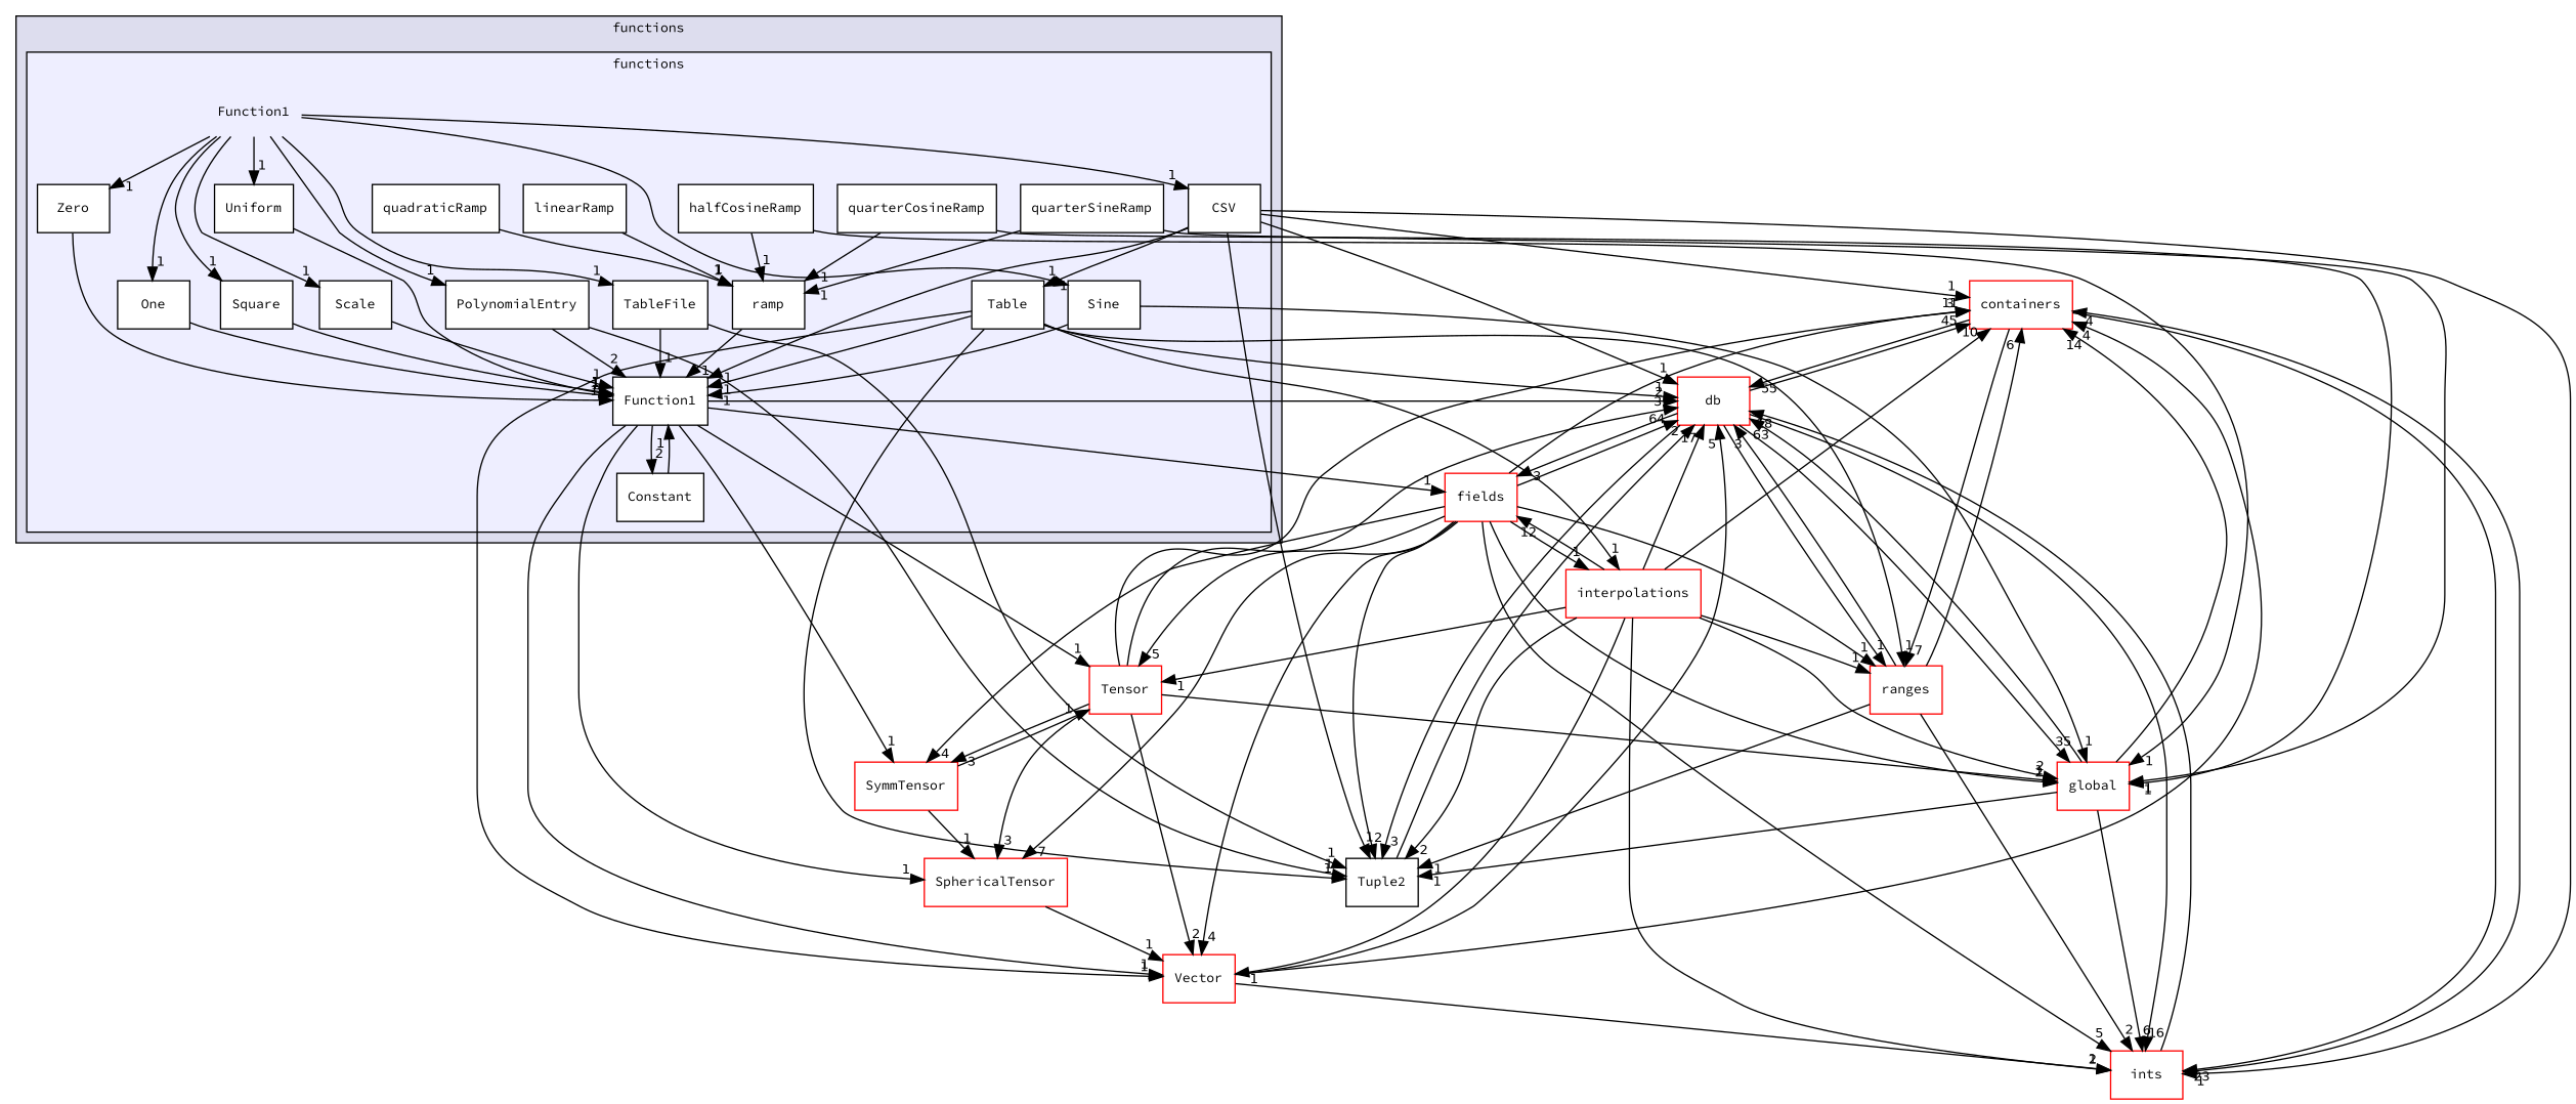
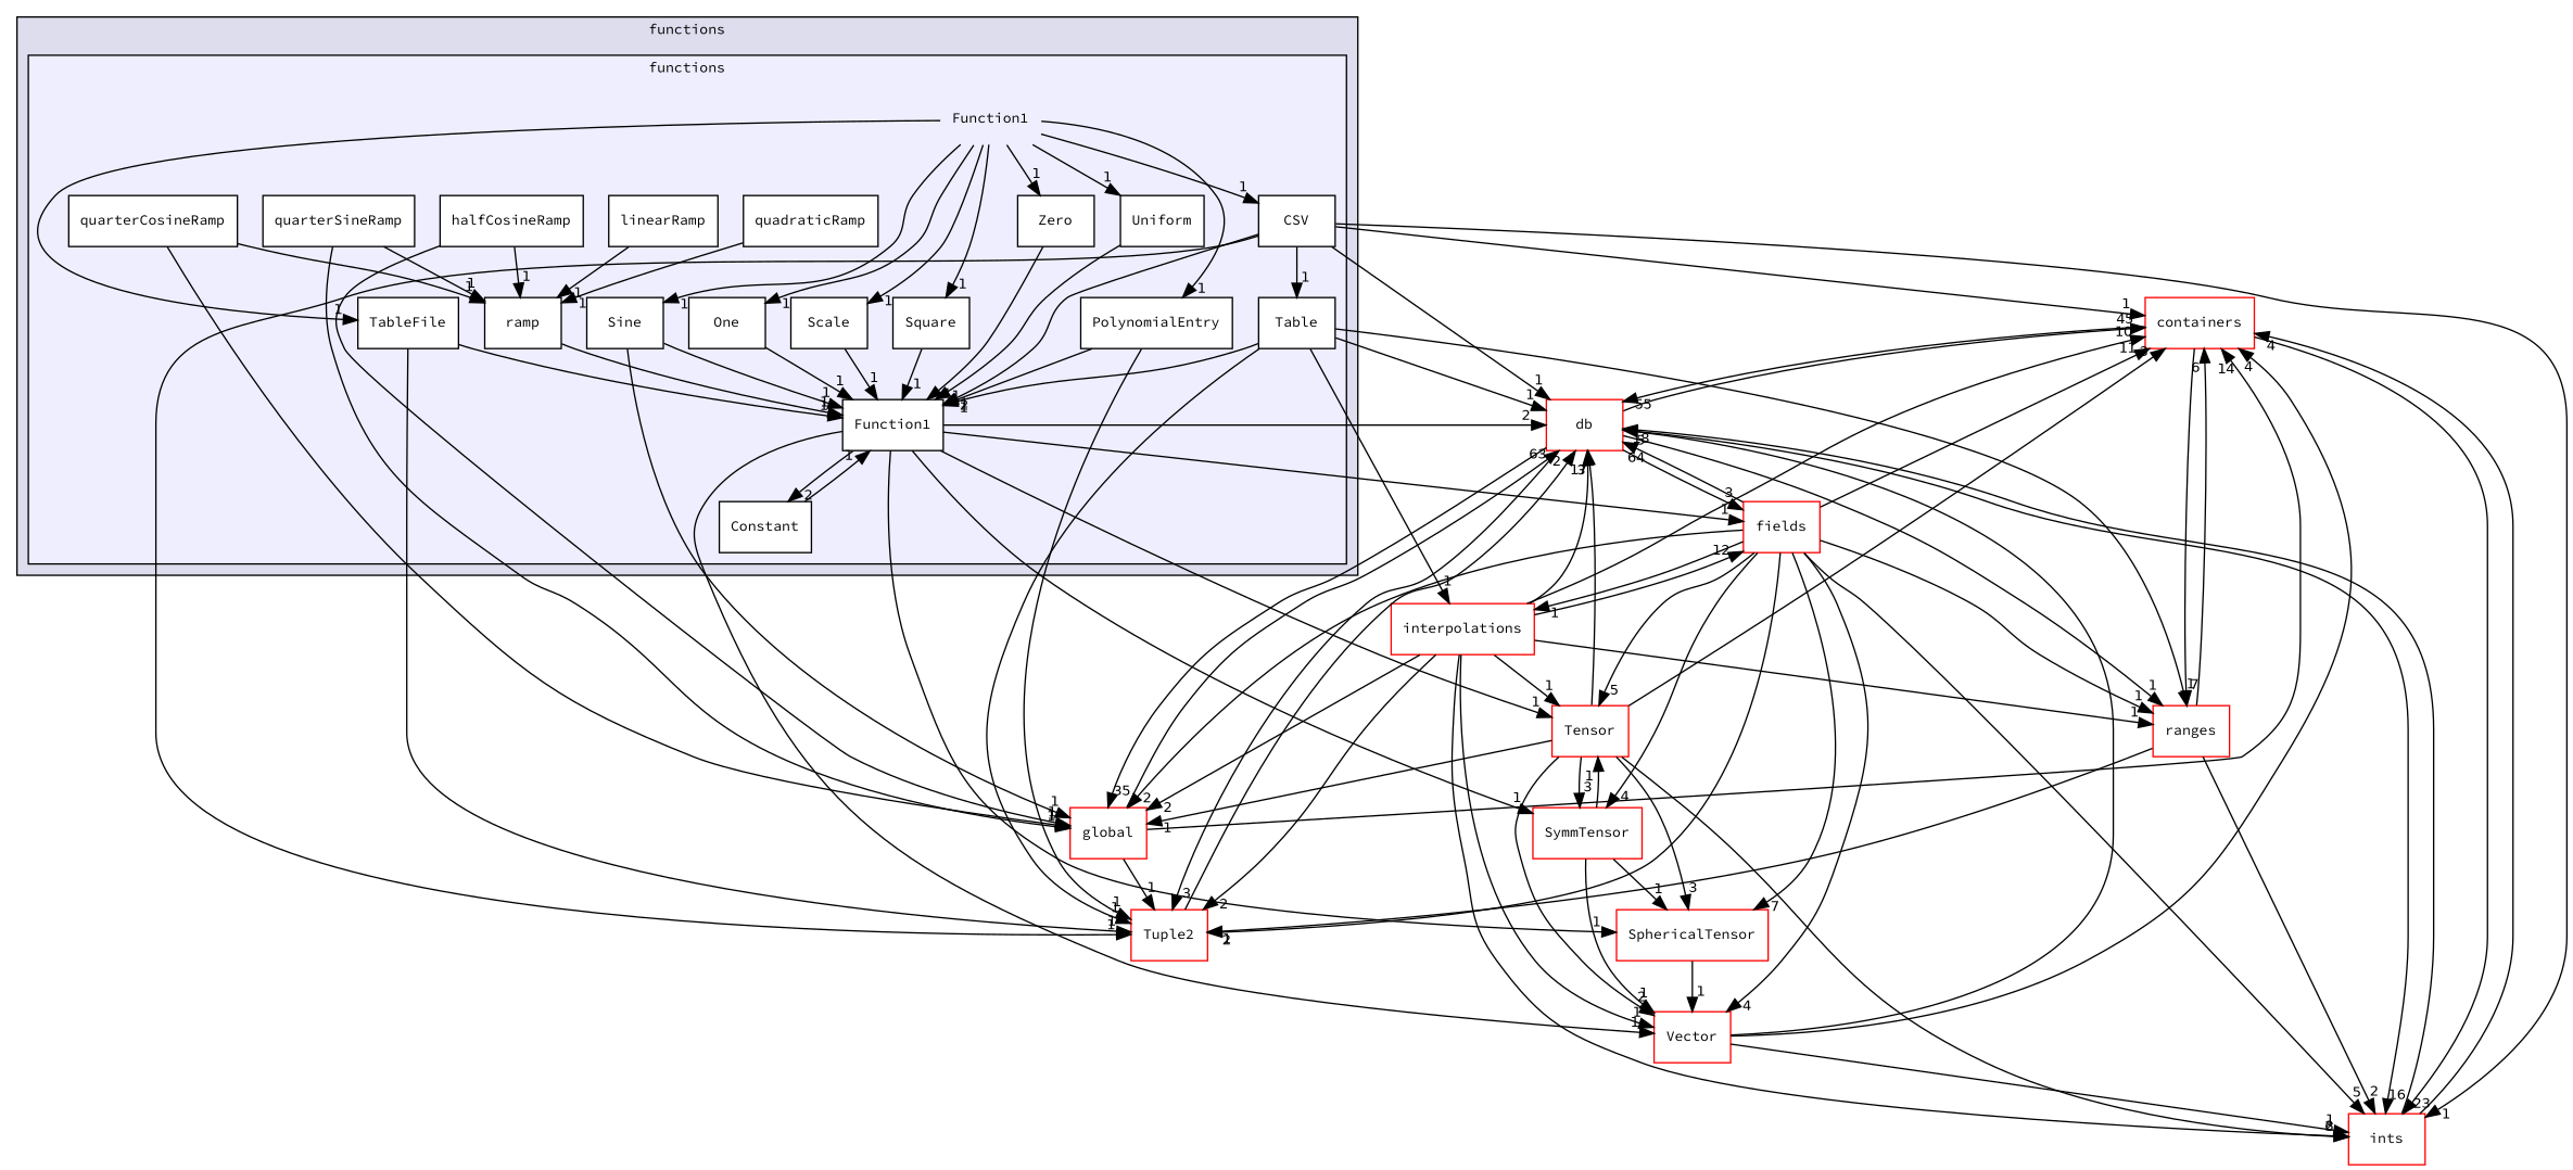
  digraph {
    compound=true
    fontname="Source Code Pro"
    node [fontname="Source Code Pro" fontsize=10 shape=box color=black fillcolor=white style=filled]
    edge [headlabel=1 labeldistance=1.5 labelfontname=Helvetica labelfontsize=10 fontname="Source Code Pro"]
    n1 [label=Function1 shape=plaintext color="" fillcolor="" style=""]
    n2 [label=Constant]
    n3 [label=CSV]
    n4 [label=Function1]
    n5 [label=halfCosineRamp]
    n6 [label=linearRamp]
    n7 [label=One]
    n8 [label=PolynomialEntry]
    n9 [label=quadraticRamp]
    n10 [label=quarterCosineRamp]
    n11 [label=quarterSineRamp]
    n12 [label=ramp]
    n13 [label=Scale]
    n14 [label=Sine]
    n15 [label=Square]
    n16 [label=Table]
    n17 [label=TableFile]
    n18 [label=Uniform]
    n19 [label=Zero]
    n20 [color=red label=containers fillcolor="" style=""]
-   n21 [label=Tuple2 color="" fillcolor="" style=""]
+   n21 [label=Tuple2 color=red fillcolor="" style=""]
    n22 [color=red label=db fillcolor="" style=""]
    n23 [color=red label=ints fillcolor="" style=""]
    n24 [color=red label=fields fillcolor="" style=""]
    n25 [color=red label=Tensor fillcolor="" style=""]
    n26 [color=red label=Vector fillcolor="" style=""]
    n27 [color=red label=SphericalTensor fillcolor="" style=""]
    n28 [color=red label=SymmTensor fillcolor="" style=""]
    n29 [color=red label=global fillcolor="" style=""]
    n30 [color=red label=interpolations fillcolor="" style=""]
    n31 [color=red label=ranges fillcolor="" style=""]
    subgraph cluster_1 {
      bgcolor="#ddddee"
      fontsize=10
      label=functions
      pencolor=black
      subgraph cluster_2 {
        bgcolor="#eeeeff"
        fontsize=10
        pencolor=black
        n1
        n2
        n3
        n4
        n5
        n6
        n7
        n8
        n9
        n10
        n11
        n12
        n13
        n14
        n15
        n16
        n17
        n18
        n19
      }
    }
    n1 -> n3
    n1 -> n7
    n1 -> n8
    n1 -> n13
    n1 -> n14
    n1 -> n15
    n1 -> n17
    n1 -> n18
    n1 -> n19
    n2 -> n4
    n3 -> n4
    n3 -> n16
    n3 -> n20
    n3 -> n21
    n3 -> n22
    n3 -> n23
    n4 -> n2 [headlabel=2]
    n4 -> n22 [headlabel=2]
    n4 -> n24
    n4 -> n25
    n4 -> n26
    n4 -> n27
    n4 -> n28
    n5 -> n12
    n5 -> n29
    n6 -> n12
    n7 -> n4
    n8 -> n4 [headlabel=2]
    n8 -> n21
    n9 -> n12
    n10 -> n12
    n10 -> n29
    n11 -> n12
    n11 -> n29
    n12 -> n4
    n13 -> n4
    n14 -> n4
    n14 -> n29
    n15 -> n4
    n16 -> n4
    n16 -> n21
    n16 -> n22
    n16 -> n30
    n16 -> n31
    n17 -> n4
    n17 -> n21
    n18 -> n4
    n19 -> n4
    n20 -> n22 [headlabel=55]
    n20 -> n23 [headlabel=23]
    n20 -> n31 [headlabel=7]
    n21 -> n22 [headlabel=2]
    n22 -> n20 [headlabel=45]
    n22 -> n21 [headlabel=3]
    n22 -> n23 [headlabel=16]
    n22 -> n24 [headlabel=3]
    n22 -> n29 [headlabel=35]
    n22 -> n31
    n23 -> n20 [headlabel=4]
    n23 -> n22 [headlabel=18]
    n24 -> n20 [headlabel=11]
    n24 -> n21 [headlabel=2]
    n24 -> n22 [headlabel=64]
    n24 -> n23 [headlabel=5]
    n24 -> n25 [headlabel=5]
    n24 -> n26 [headlabel=4]
    n24 -> n27 [headlabel=7]
    n24 -> n28 [headlabel=4]
    n24 -> n29 [headlabel=2]
    n24 -> n30
    n24 -> n31
    n25 -> n20 [headlabel=3]
    n25 -> n22 [headlabel=3]
    n25 -> n26 [headlabel=2]
    n25 -> n27 [headlabel=3]
    n25 -> n28 [headlabel=3]
    n25 -> n29
    n26 -> n20 [headlabel=4]
    n26 -> n22 [headlabel=5]
    n26 -> n23
    n27 -> n26
    n28 -> n25
-   n16 -> n26
+   n28 -> n26
    n28 -> n27
    n29 -> n20 [headlabel=14]
    n29 -> n21
    n29 -> n22 [headlabel=63]
-   n29 -> n23 [headlabel=6]
+   n25 -> n23 [headlabel=6]
    n30 -> n20 [headlabel=10]
    n30 -> n21 [headlabel=2]
    n30 -> n22 [headlabel=17]
    n30 -> n23 [headlabel=2]
    n30 -> n24 [headlabel=12]
    n30 -> n25
    n30 -> n26
    n30 -> n29 [headlabel=2]
    n30 -> n31
    n31 -> n20 [headlabel=6]
    n31 -> n21
-   n31 -> n22 [headlabel=3]
    n31 -> n23 [headlabel=2]
  }
